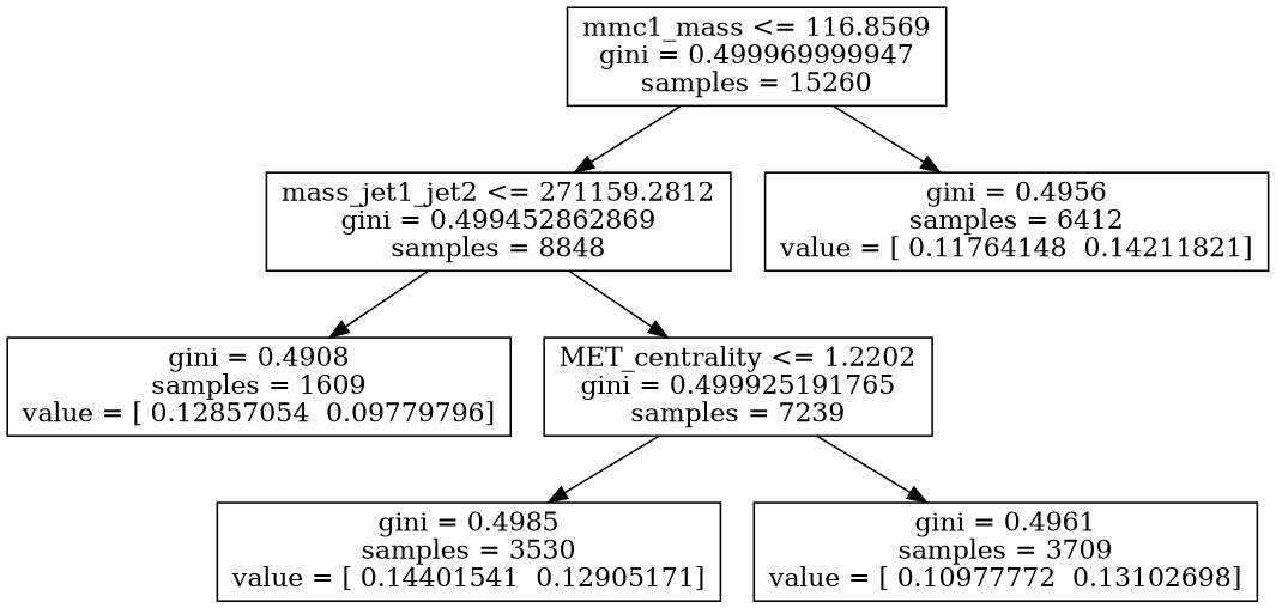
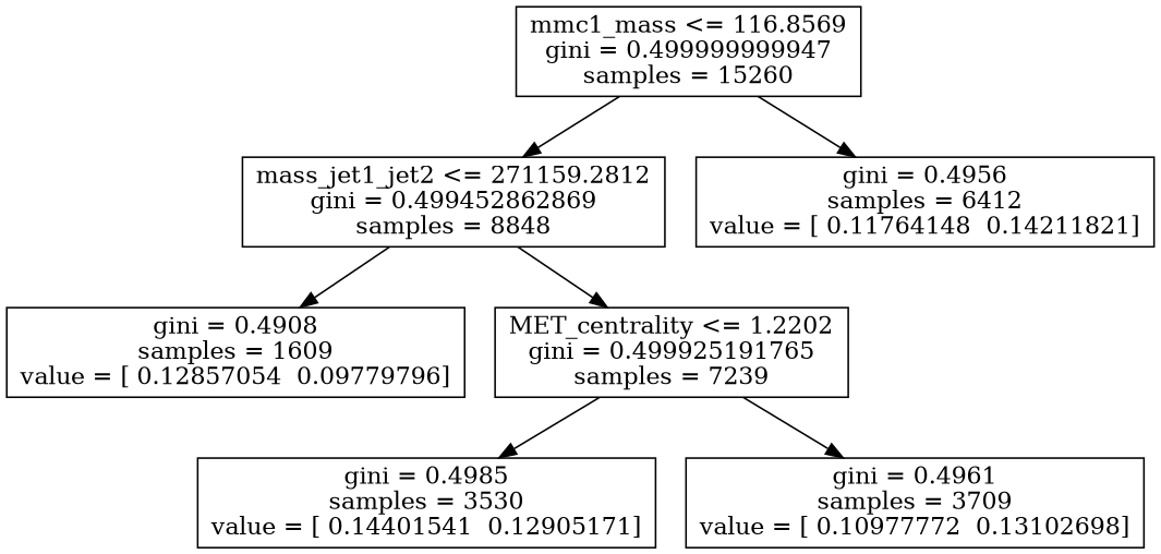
  digraph {
    node [shape=box]
-   n1 [label="mmc1_mass <= 116.8569\ngini = 0.499969999947\nsamples = 15260"]
+   n1 [label="mmc1_mass <= 116.8569\ngini = 0.499999999947\nsamples = 15260"]
    n2 [label="mass_jet1_jet2 <= 271159.2812\ngini = 0.499452862869\nsamples = 8848"]
    n3 [label="gini = 0.4956\nsamples = 6412\nvalue = [ 0.11764148  0.14211821]"]
    n4 [label="gini = 0.4908\nsamples = 1609\nvalue = [ 0.12857054  0.09779796]"]
    n5 [label="MET_centrality <= 1.2202\ngini = 0.499925191765\nsamples = 7239"]
    n6 [label="gini = 0.4985\nsamples = 3530\nvalue = [ 0.14401541  0.12905171]"]
    n7 [label="gini = 0.4961\nsamples = 3709\nvalue = [ 0.10977772  0.13102698]"]
    n1 -> n2
    n1 -> n3
    n2 -> n4
    n2 -> n5
    n5 -> n6
    n5 -> n7
  }
